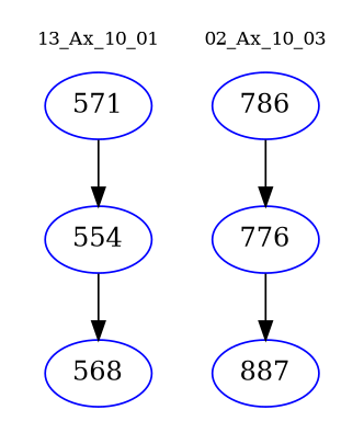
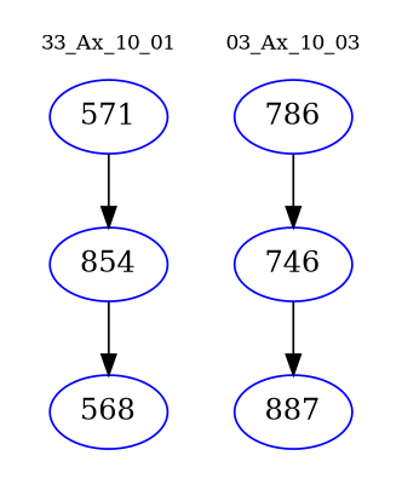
  digraph {
    node [color=blue]
    edge [color=black]
    n1 [label=571]
-   n2 [label=554]
+   n2 [label=854]
    n3 [label=568]
    n4 [label=786]
-   n5 [label=776]
+   n5 [label=746]
    n6 [label=887]
    subgraph cluster_1 {
      color=white
      fontsize=10
-     label="13_Ax_10_01"
+     label="33_Ax_10_01"
      n1
      n2
      n3
    }
    subgraph cluster_2 {
      color=white
      fontsize=10
-     label="02_Ax_10_03"
+     label="03_Ax_10_03"
      n4
      n5
      n6
    }
    n1 -> n2
    n2 -> n3
    n4 -> n5
    n5 -> n6
  }
